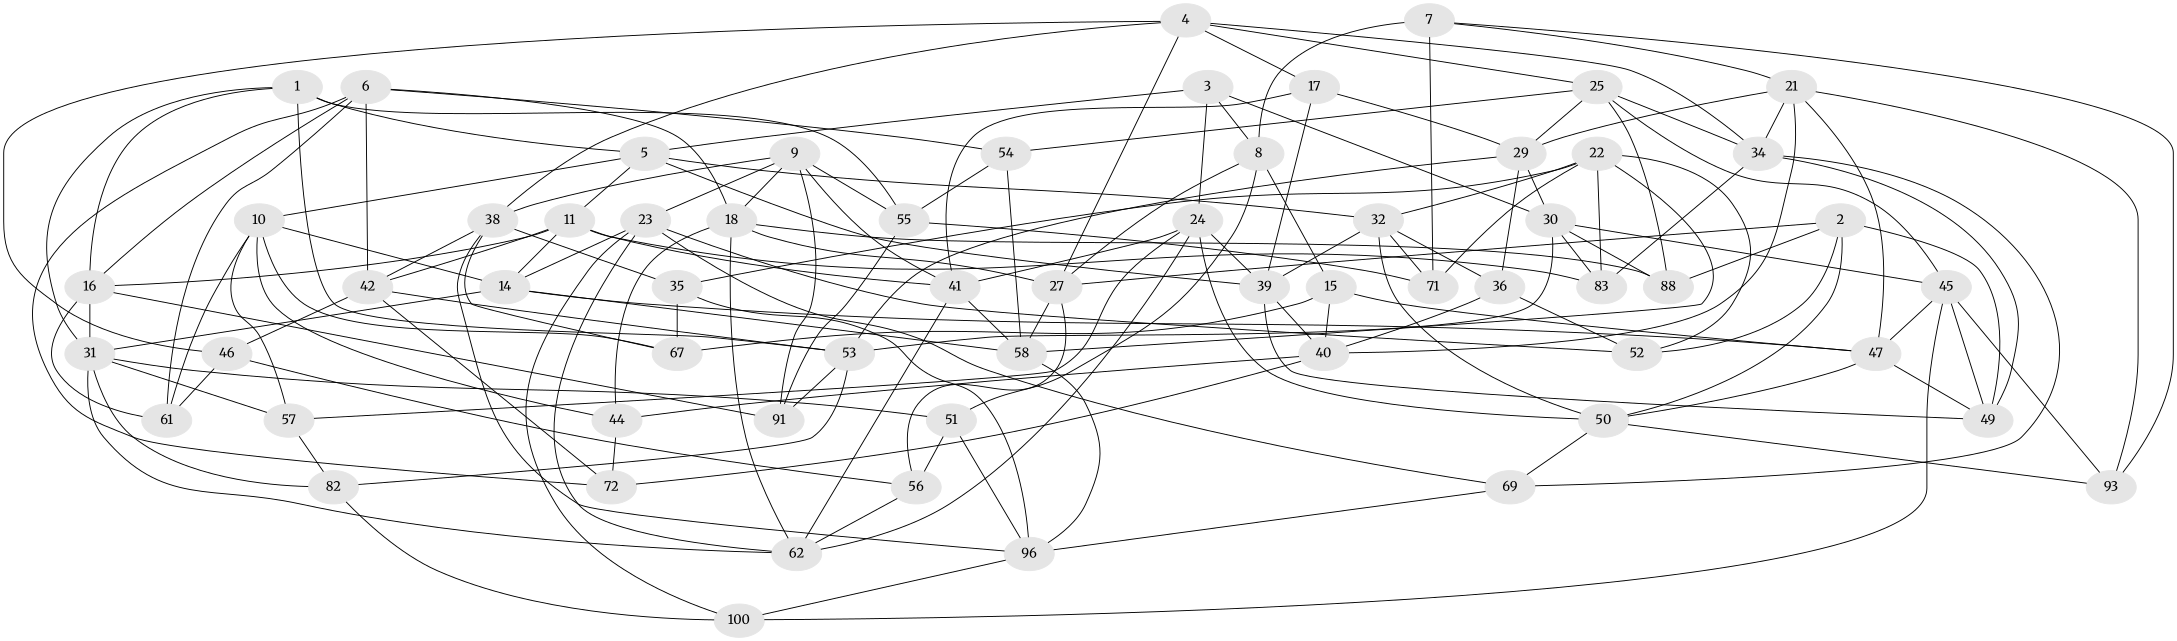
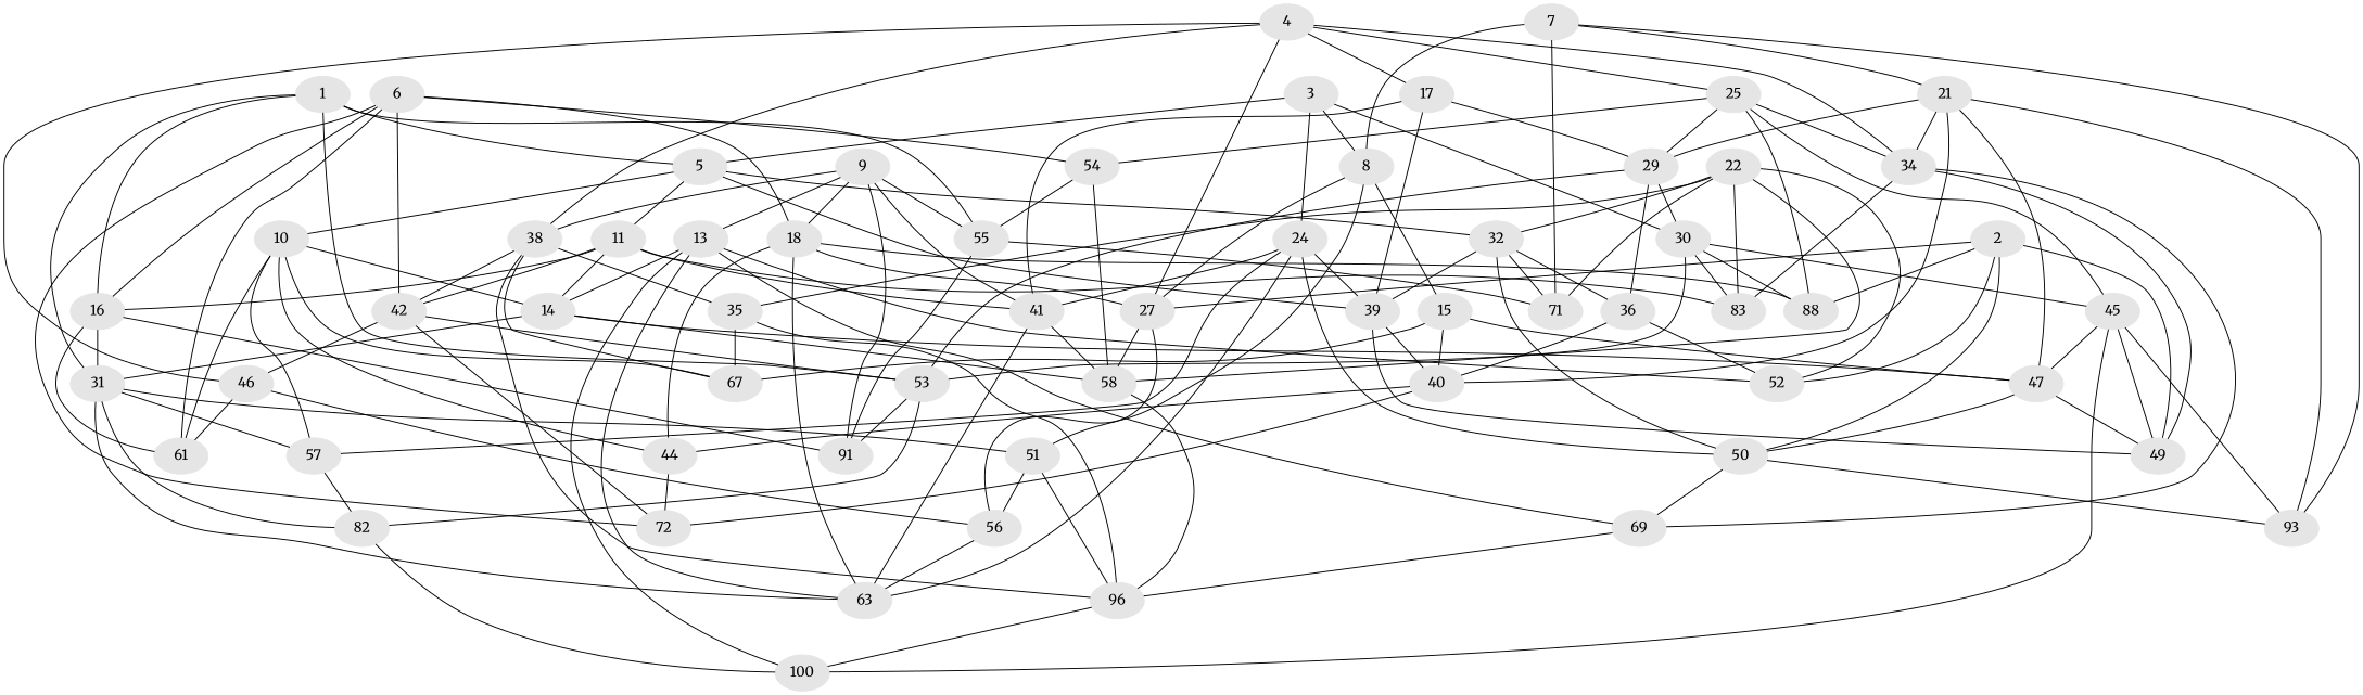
  graph {
    fontname=Merriweather
    node [color=gray90 fontname=Merriweather style=filled]
    edge [fontname=Merriweather]
    1 [super="+37"]
    5 [super="+12"]
    16 [super="+87"]
    31 [super="+84"]
    53 [super="+99"]
    55 [super="+60"]
    10 [super="+23"]
    11 [super="+26"]
    32 [super="+66"]
    39 [super="+85"]
    61
    91
    51
    57
-   63 [super="+68" label=62]
+   63 [super="+68"]
    82
    71 [super="+92"]
    2 [super="+33"]
    27 [super="+98"]
    49 [super="+89"]
    50 [super="+78"]
    52
    88
    58 [super="+90"]
    56
    93
    69
    3
    8 [super="+20"]
    24 [super="+79"]
    30 [super="+95"]
    15
    41 [super="+65"]
    83
    45 [super="+94"]
    4 [super="+73"]
    17
    25 [super="+75"]
    n39 [label=38 super="+70"]
    34 [super="+48"]
    46
    29 [super="+80"]
    54
    42 [super="+43"]
    67
    35
    96 [super="+97"]
    14 [super="+19"]
    44
    36
    40 [super="+74"]
    6 [super="+81"]
    18 [super="+59"]
    72
    7 [super="+62"]
    21 [super="+86"]
    47 [super="+76"]
    9 [super="+77"]
-   13 [super="+38" label=23]
+   13 [super="+38"]
    100
    22 [super="+64"]
    1 -- 5
    1 -- 16
    1 -- 31
    1 -- 53
    1 -- 55
    5 -- 10
    5 -- 11
    5 -- 32
    5 -- 39
    16 -- 31
    16 -- 61
    16 -- 91
    31 -- 51
    31 -- 57
    31 -- 63
    31 -- 82
    53 -- 91
    53 -- 82
    55 -- 91
    55 -- 71
    10 -- 61
    10 -- 57
    10 -- 67
    10 -- 14
    10 -- 44
    11 -- 16
    11 -- 41
    11 -- 83
    11 -- 42
    11 -- 14
    32 -- 39
    32 -- 71
    32 -- 50
    32 -- 36
    39 -- 49
    39 -- 40
    51 -- 56
    51 -- 96
    57 -- 82
    82 -- 100
    2 -- 27
    2 -- 49 [weight=2]
    2 -- 50
    2 -- 52
    2 -- 88
    27 -- 58
    27 -- 56
    50 -- 93
    50 -- 69
    58 -- 96
    56 -- 63
    69 -- 96
    3 -- 5
    3 -- 8
    3 -- 24
    3 -- 30
    8 -- 51
    8 -- 27
    8 -- 15
    24 -- 39
    24 -- 57
    24 -- 63
    24 -- 50
    24 -- 41
    30 -- 53
    30 -- 88
    30 -- 83
    30 -- 45
    15 -- 67
    15 -- 40
    15 -- 47
    41 -- 63
    41 -- 58
    45 -- 49
    45 -- 93
    45 -- 47
    45 -- 100
    4 -- 27
    4 -- 17
    4 -- 25
    4 -- n39
    4 -- 34
    4 -- 46
    17 -- 39
    17 -- 41
    17 -- 29
    25 -- 88
    25 -- 45
    25 -- 34
    25 -- 29
    25 -- 54
    n39 -- 42
    n39 -- 67
    n39 -- 35
    n39 -- 96
    34 -- 49
    34 -- 69
    34 -- 83
    46 -- 61
    46 -- 56
    29 -- 53
    29 -- 30
    29 -- 36
    54 -- 55
    54 -- 58
    42 -- 53
    42 -- 46
    42 -- 72
    35 -- 67
    35 -- 96
    96 -- 100
    14 -- 31
    14 -- 58
    14 -- 47
    44 -- 72
    36 -- 52
    36 -- 40
    40 -- 44
    40 -- 72
    6 -- 16
    6 -- 61
    6 -- 54
    6 -- 42
    6 -- 18
    6 -- 72
    18 -- 63
    18 -- 27
    18 -- 88
    18 -- 44
    7 -- 71 [weight=2]
    7 -- 93
    7 -- 8 [weight=2]
    7 -- 21
    21 -- 93
    21 -- 34
    21 -- 29
    21 -- 40
    21 -- 47
    47 -- 49
    47 -- 50
    9 -- 55
    9 -- 91
    9 -- 41
    9 -- n39
    9 -- 18
    9 -- 13
    13 -- 63
    13 -- 52
    13 -- 69
    13 -- 14
    13 -- 100
    22 -- 32
    22 -- 71
    22 -- 52
    22 -- 58
    22 -- 83
    22 -- 35
  }
